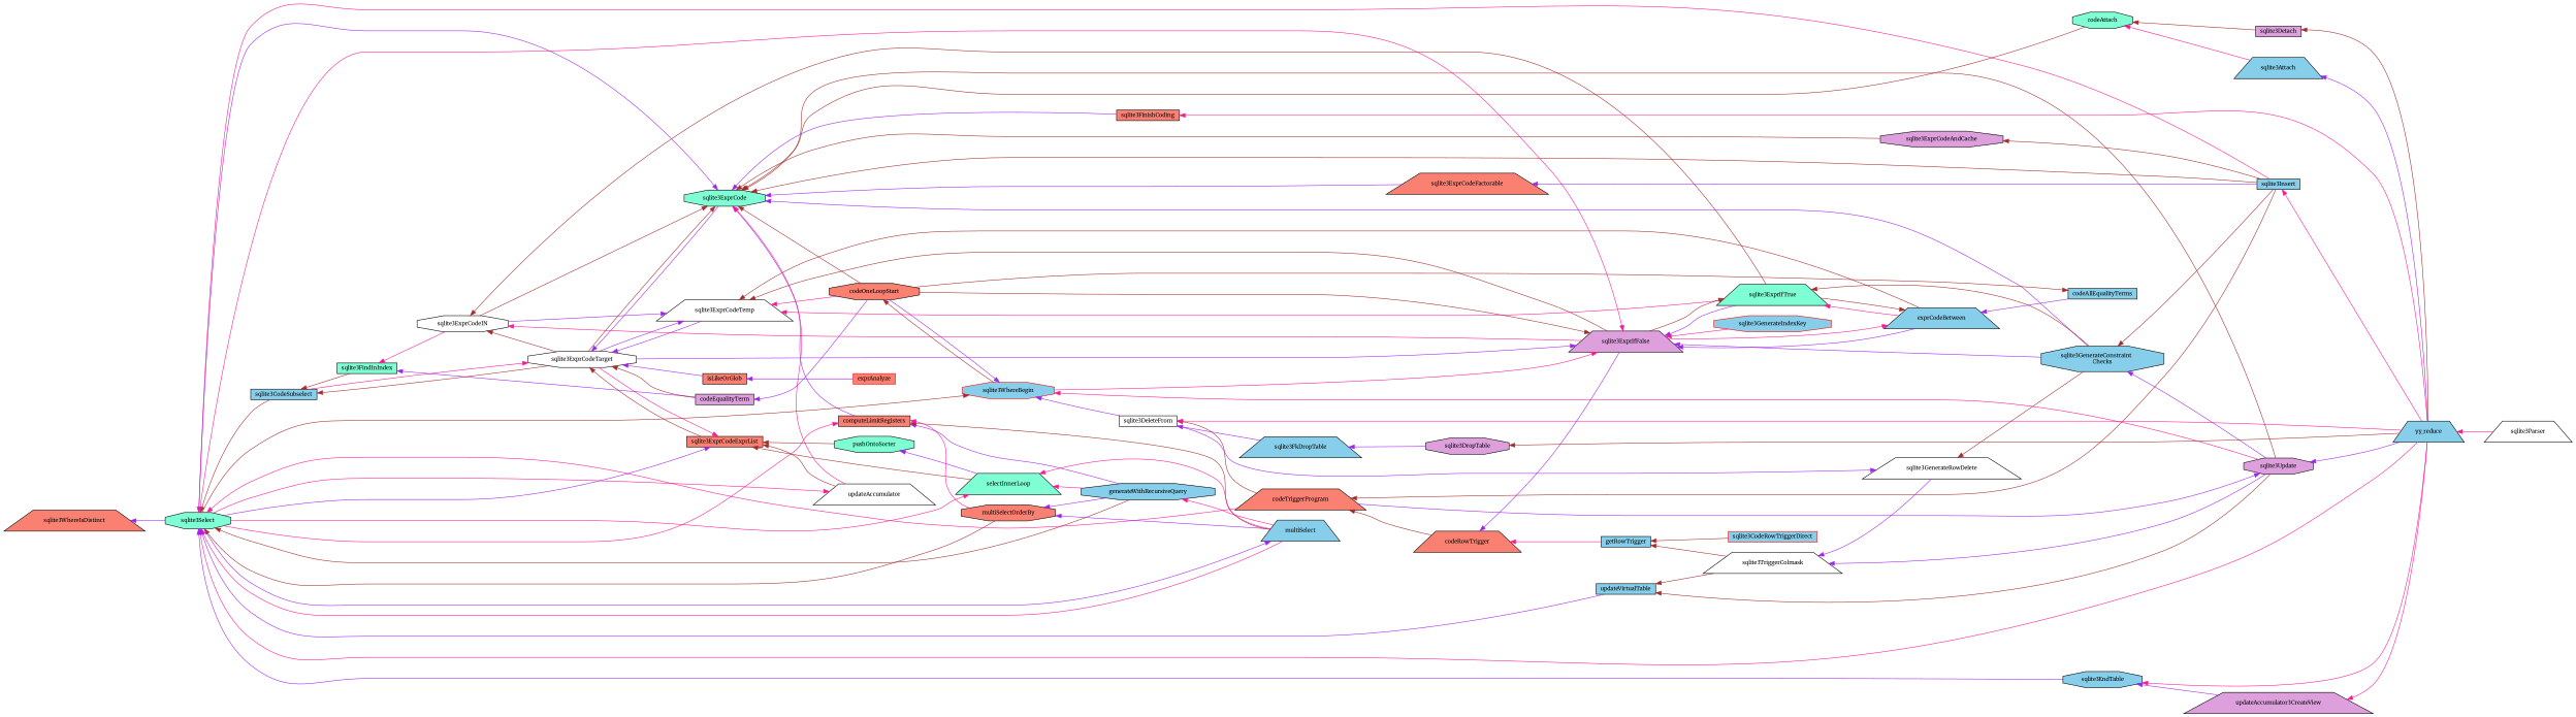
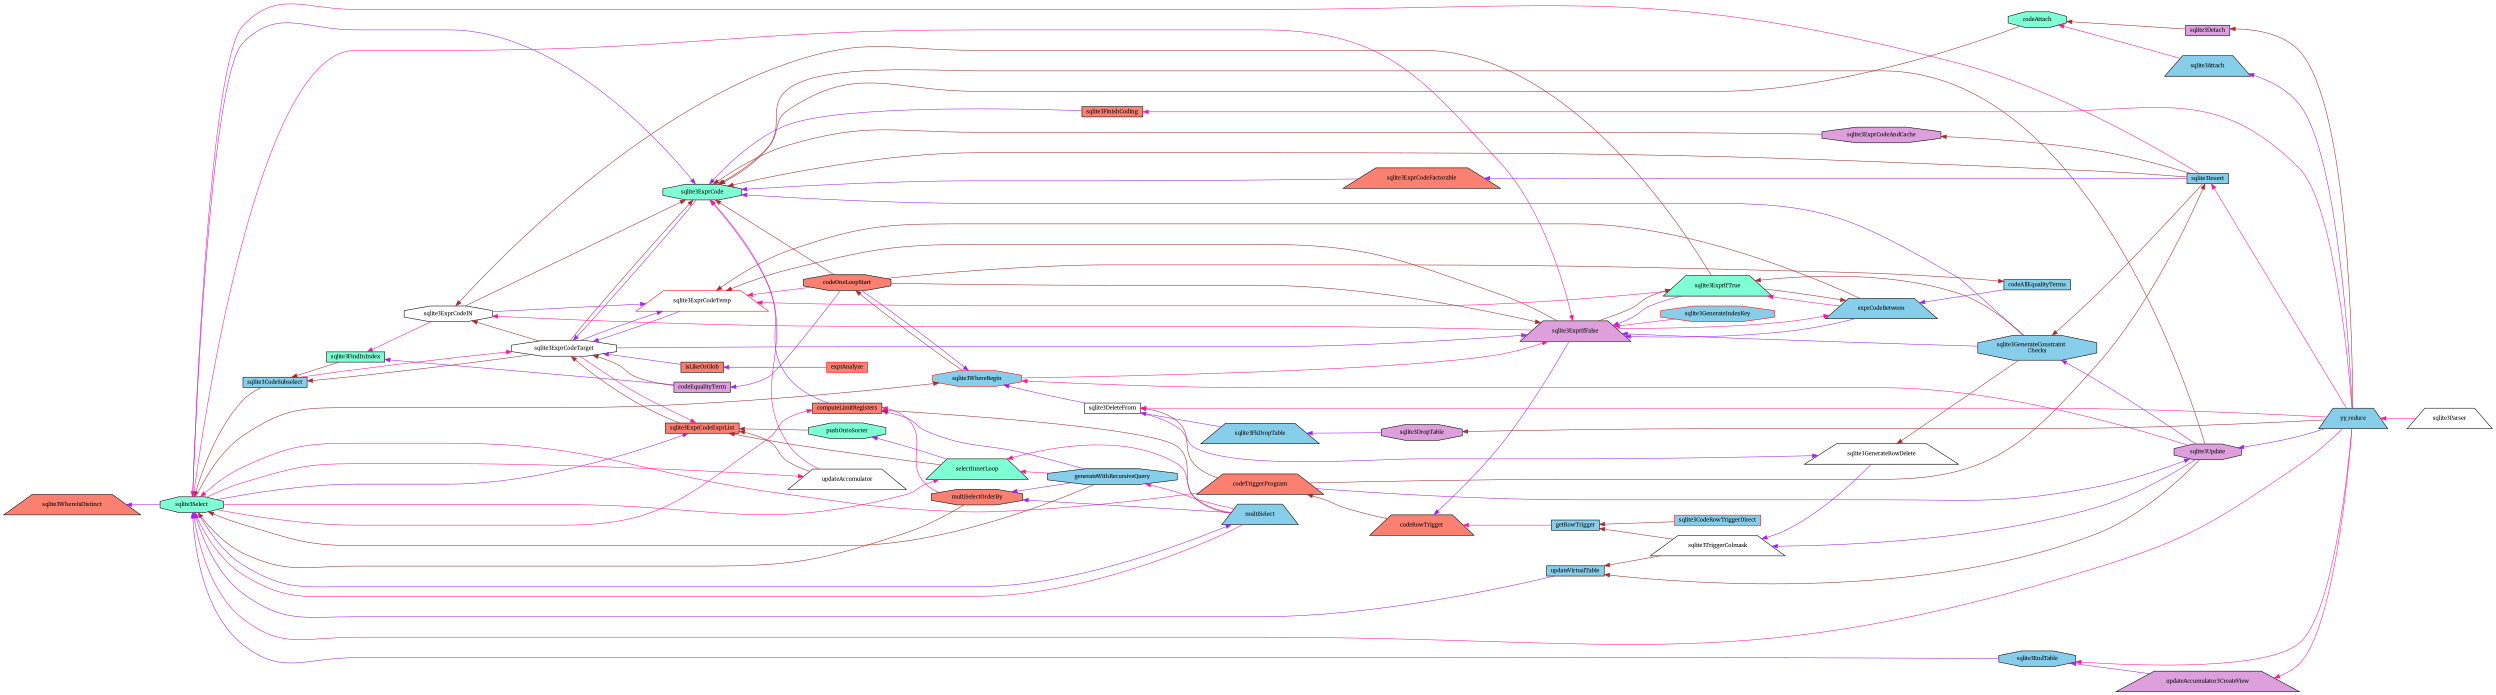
  digraph {
    fontname=Merriweather
    rankdir=LR
    node [color=black fillcolor=skyblue fontname=Merriweather fontsize=10 shape=trapezium style=filled]
    edge [color=brown dir=back fontname=Merriweather fontsize=10 labelfontname=FreeSans labelfontsize=10 style=solid]
    n1 [fillcolor=salmon fontcolor=black height=0.2 label=sqlite3WhereIsDistinct width=0.4]
    n2 [fillcolor=aquamarine height=0.2 label=sqlite3Select shape=octagon width=0.4]
    n3 [height=0.2 label=sqlite3CodeSubselect shape=box width=0.4]
    n4 [height=0.2 label=sqlite3Insert shape=box width=0.4]
    n5 [fillcolor=salmon height=0.2 label=codeTriggerProgram width=0.4]
    n6 [height=0.2 label=yy_reduce width=0.4]
    n7 [height=0.2 label=generateWithRecursiveQuery shape=octagon width=0.4]
    n8 [height=0.2 label=multiSelect width=0.4]
    n9 [fillcolor=salmon height=0.2 label=multiSelectOrderBy shape=octagon width=0.4]
    n10 [height=0.2 label=sqlite3EndTable shape=octagon width=0.4]
    n11 [height=0.2 label=updateVirtualTable shape=box width=0.4]
    n12 [fillcolor=aquamarine height=0.2 label=sqlite3FindInIndex shape=box width=0.4]
    n13 [fillcolor=white height=0.2 label=sqlite3ExprCodeTarget shape=octagon width=0.4]
    n14 [fillcolor=salmon height=0.2 label=codeRowTrigger width=0.4]
    n15 [fillcolor=white height=0.2 label=sqlite3Parser width=0.4]
    n16 [fillcolor=plum height=0.2 label=updateAccumulator3CreateView width=0.4]
    n17 [fillcolor=plum height=0.2 label=sqlite3Update shape=octagon width=0.4]
    n18 [fillcolor=white height=0.2 label=sqlite3TriggerColmask width=0.4]
    n19 [fillcolor=white height=0.2 label=sqlite3ExprCodeIN shape=octagon width=0.4]
    n20 [fillcolor=plum height=0.2 label=codeEqualityTerm shape=box width=0.4]
-   n21 [fillcolor=white height=0.2 label=sqlite3ExprCodeTemp width=0.4]
+   n21 [color=red fillcolor=white height=0.2 label=sqlite3ExprCodeTemp width=0.4]
    n22 [fillcolor=aquamarine height=0.2 label=sqlite3ExprCode shape=octagon width=0.4]
    n23 [fillcolor=salmon height=0.2 label=sqlite3ExprCodeExprList shape=box width=0.4]
    n24 [fillcolor=salmon height=0.2 label=isLikeOrGlob shape=box width=0.4]
    n25 [fillcolor=aquamarine height=0.2 label=sqlite3ExprIfTrue width=0.4]
    n26 [fillcolor=plum height=0.2 label=sqlite3ExprIfFalse width=0.4]
    n27 [fillcolor=salmon height=0.2 label=codeOneLoopStart shape=octagon width=0.4]
    n28 [height=0.2 label=exprCodeBetween width=0.4]
    n29 [height=0.2 label="sqlite3GenerateConstraint\lChecks" shape=octagon width=0.4]
    n30 [color=red height=0.2 label=sqlite3GenerateIndexKey shape=octagon width=0.4]
    n31 [color=red height=0.2 label=sqlite3WhereBegin shape=octagon width=0.4]
    n32 [fillcolor=salmon height=0.2 label=sqlite3ExprCodeFactorable width=0.4]
    n33 [fillcolor=plum height=0.2 label=sqlite3ExprCodeAndCache shape=octagon width=0.4]
    n34 [fillcolor=aquamarine height=0.2 label=codeAttach shape=octagon width=0.4]
    n35 [fillcolor=salmon height=0.2 label=sqlite3FinishCoding shape=box width=0.4]
    n36 [fillcolor=salmon height=0.2 label=computeLimitRegisters shape=box width=0.4]
    n37 [fillcolor=white height=0.2 label=updateAccumulator width=0.4]
    n38 [fillcolor=aquamarine height=0.2 label=pushOntoSorter shape=octagon width=0.4]
    n39 [fillcolor=aquamarine height=0.2 label=selectInnerLoop width=0.4]
    n40 [color=red fillcolor=salmon height=0.2 label=exprAnalyze shape=box width=0.4]
    n41 [height=0.2 label=codeAllEqualityTerms shape=box width=0.4]
    n42 [height=0.2 label=getRowTrigger shape=box width=0.4]
    n43 [fillcolor=white height=0.2 label=sqlite3DeleteFrom shape=box width=0.4]
    n44 [color=red height=0.2 label=sqlite3CodeRowTriggerDirect shape=box width=0.4]
    n45 [fillcolor=white height=0.2 label=sqlite3GenerateRowDelete width=0.4]
    n46 [height=0.2 label=sqlite3FkDropTable width=0.4]
    n47 [fillcolor=plum height=0.2 label=sqlite3DropTable shape=octagon width=0.4]
    n48 [fillcolor=plum height=0.2 label=sqlite3Detach shape=box width=0.4]
    n49 [height=0.2 label=sqlite3Attach width=0.4]
    n1 -> n2 [color=purple]
    n2 -> n3
    n2 -> n4 [color=deeppink]
    n2 -> n5 [color=deeppink]
    n2 -> n6 [color=deeppink]
    n2 -> n7
    n2 -> n8 [color=deeppink]
    n2 -> n9
    n2 -> n10 [color=purple]
    n2 -> n11 [color=purple]
    n3 -> n12
    n3 -> n13
-   n5 -> n4
+   n4 -> n5
    n4 -> n6 [color=deeppink]
    n5 -> n14
    n6 -> n15 [color=deeppink]
    n7 -> n8 [color=deeppink]
    n8 -> n2 [color=purple]
    n9 -> n7 [color=purple]
    n9 -> n8 [color=purple]
    n10 -> n6 [color=deeppink]
    n10 -> n16 [color=purple]
    n11 -> n17
    n11 -> n18
    n12 -> n19 [color=deeppink]
    n12 -> n20 [color=purple]
    n13 -> n3 [color=deeppink]
    n13 -> n20
    n13 -> n21 [color=purple]
    n13 -> n22 [color=purple]
    n13 -> n23
    n13 -> n24 [color=purple]
    n14 -> n26 [color=purple]
    n14 -> n42 [color=deeppink]
    n16 -> n6 [color=deeppink]
    n17 -> n5 [color=purple]
    n17 -> n6 [color=purple]
    n18 -> n17 [color=purple]
    n18 -> n45 [color=purple]
    n19 -> n13
    n19 -> n25
    n19 -> n26 [color=deeppink]
    n20 -> n27 [color=purple]
    n21 -> n13 [color=purple]
    n21 -> n19 [color=purple]
    n21 -> n25 [color=deeppink]
    n21 -> n26
    n21 -> n27 [color=deeppink]
    n21 -> n28
    n22 -> n2 [color=purple]
    n22 -> n4
    n22 -> n13
    n22 -> n17
    n22 -> n19
    n22 -> n27
    n22 -> n29 [color=purple]
    n22 -> n32 [color=purple]
    n22 -> n33
    n22 -> n34
    n22 -> n35 [color=purple]
    n22 -> n36 [color=purple]
    n22 -> n37 [color=deeppink]
    n23 -> n2 [color=purple]
    n23 -> n13 [color=deeppink]
    n23 -> n37
    n23 -> n38
    n23 -> n39
    n24 -> n40 [color=purple]
    n25 -> n26
    n25 -> n28 [color=deeppink]
    n25 -> n29
    n26 -> n2 [color=deeppink]
    n26 -> n13 [color=purple]
    n26 -> n25 [color=purple]
    n26 -> n27
    n26 -> n28 [color=purple]
    n26 -> n29 [color=purple]
    n26 -> n30 [color=deeppink]
    n26 -> n31 [color=deeppink]
    n27 -> n31
    n28 -> n25
    n28 -> n26 [color=deeppink]
    n28 -> n41 [color=purple]
    n29 -> n4
    n29 -> n17 [color=purple]
    n31 -> n2
    n31 -> n17 [color=deeppink]
    n31 -> n27 [color=purple]
    n31 -> n43 [color=purple]
    n32 -> n4 [color=purple]
    n33 -> n4
    n34 -> n48
    n34 -> n49 [color=deeppink]
    n35 -> n6 [color=deeppink]
    n36 -> n2 [color=deeppink]
    n36 -> n7 [color=purple]
    n36 -> n8
    n36 -> n9 [color=deeppink]
    n37 -> n2 [color=deeppink]
    n38 -> n39 [color=purple]
    n39 -> n2 [color=deeppink]
    n39 -> n7 [color=deeppink]
    n39 -> n8 [color=deeppink]
    n41 -> n27
    n42 -> n18
    n42 -> n44
    n43 -> n5
    n43 -> n6 [color=deeppink]
    n43 -> n46 [color=purple]
    n45 -> n29
    n45 -> n43 [color=purple]
    n46 -> n47 [color=purple]
    n47 -> n6
    n48 -> n6
    n49 -> n6 [color=purple]
  }
